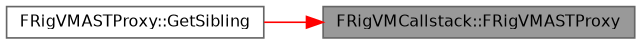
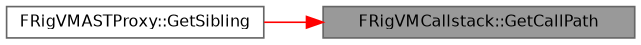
  digraph {
    rankdir=RL
    node [fontname=Helvetica fontsize=10 shape=box style=filled]
-   n1 [color=gray40 fillcolor=grey60 fontcolor=black height=0.2 label="FRigVMCallstack::FRigVMASTProxy" width=0.4]
+   n1 [color=gray40 fillcolor=grey60 fontcolor=black height=0.2 label="FRigVMCallstack::GetCallPath" width=0.4]
    n2 [color=grey40 fillcolor=white height=0.2 label="FRigVMASTProxy::GetSibling" width=0.4]
    n1 -> n2 [color=red dir=back fontname=Helvetica fontsize=10 labelfontname=Helvetica labelfontsize=10 style=solid]
  }
